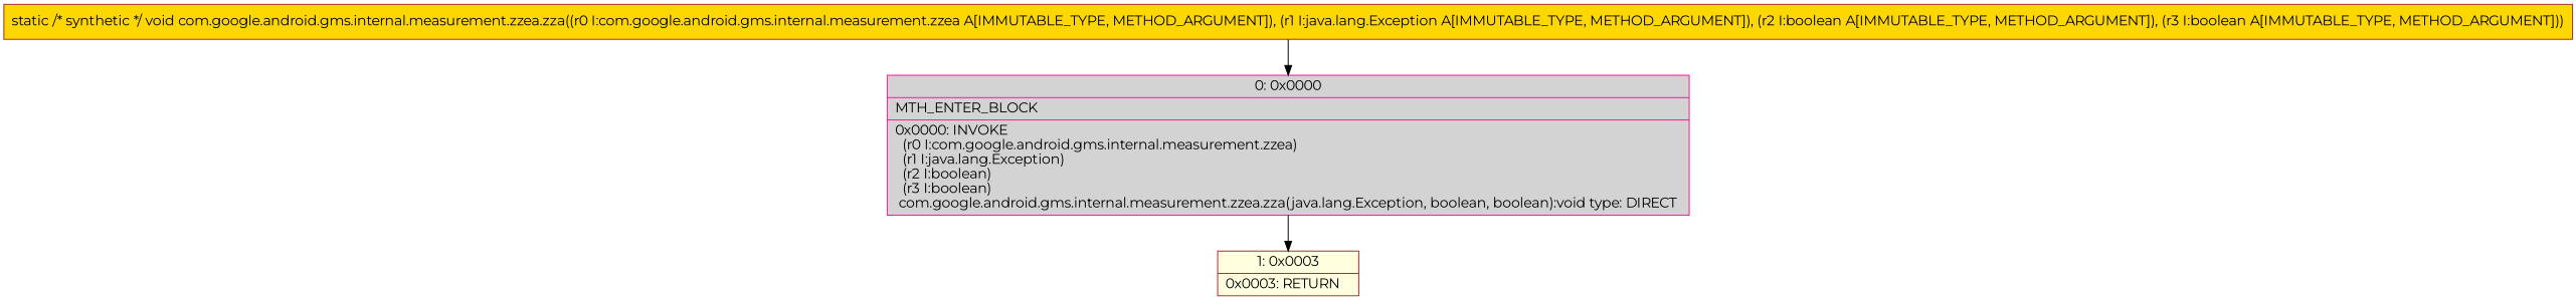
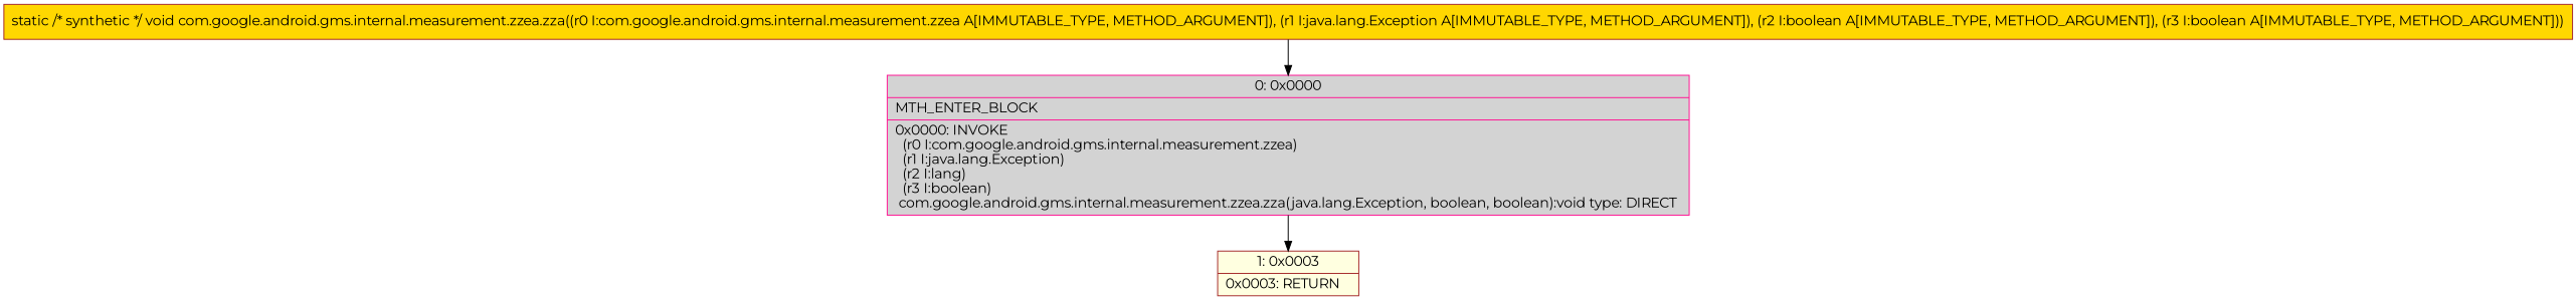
  digraph {
    fontname=Montserrat
    node [shape=record style=filled color=brown fontname=Montserrat]
    edge [fontname=Montserrat]
-   n1 [label="{0\:\ 0x0000|MTH_ENTER_BLOCK\l|0x0000: INVOKE  \l  (r0 I:com.google.android.gms.internal.measurement.zzea)\l  (r1 I:java.lang.Exception)\l  (r2 I:boolean)\l  (r3 I:boolean)\l com.google.android.gms.internal.measurement.zzea.zza(java.lang.Exception, boolean, boolean):void type: DIRECT \l}" fillcolor=lightgrey color=deeppink]
+   n1 [label="{0\:\ 0x0000|MTH_ENTER_BLOCK\l|0x0000: INVOKE  \l  (r0 I:com.google.android.gms.internal.measurement.zzea)\l  (r1 I:java.lang.Exception)\l  (r2 I:lang)\l  (r3 I:boolean)\l com.google.android.gms.internal.measurement.zzea.zza(java.lang.Exception, boolean, boolean):void type: DIRECT \l}" fillcolor=lightgrey color=deeppink]
    n2 [label="{1\:\ 0x0003|0x0003: RETURN   \l}" fillcolor=lightyellow]
    n3 [label="{static \/* synthetic *\/ void com.google.android.gms.internal.measurement.zzea.zza((r0 I:com.google.android.gms.internal.measurement.zzea A[IMMUTABLE_TYPE, METHOD_ARGUMENT]), (r1 I:java.lang.Exception A[IMMUTABLE_TYPE, METHOD_ARGUMENT]), (r2 I:boolean A[IMMUTABLE_TYPE, METHOD_ARGUMENT]), (r3 I:boolean A[IMMUTABLE_TYPE, METHOD_ARGUMENT])) }" fillcolor=gold]
    n1 -> n2
    n3 -> n1
  }
